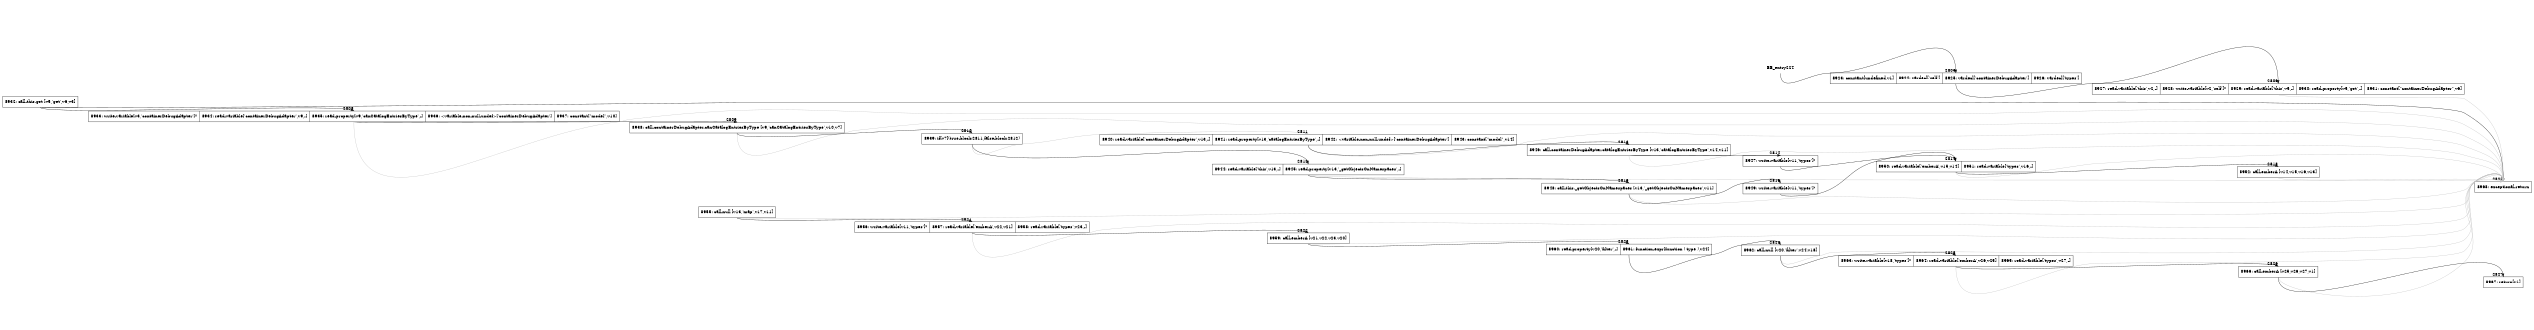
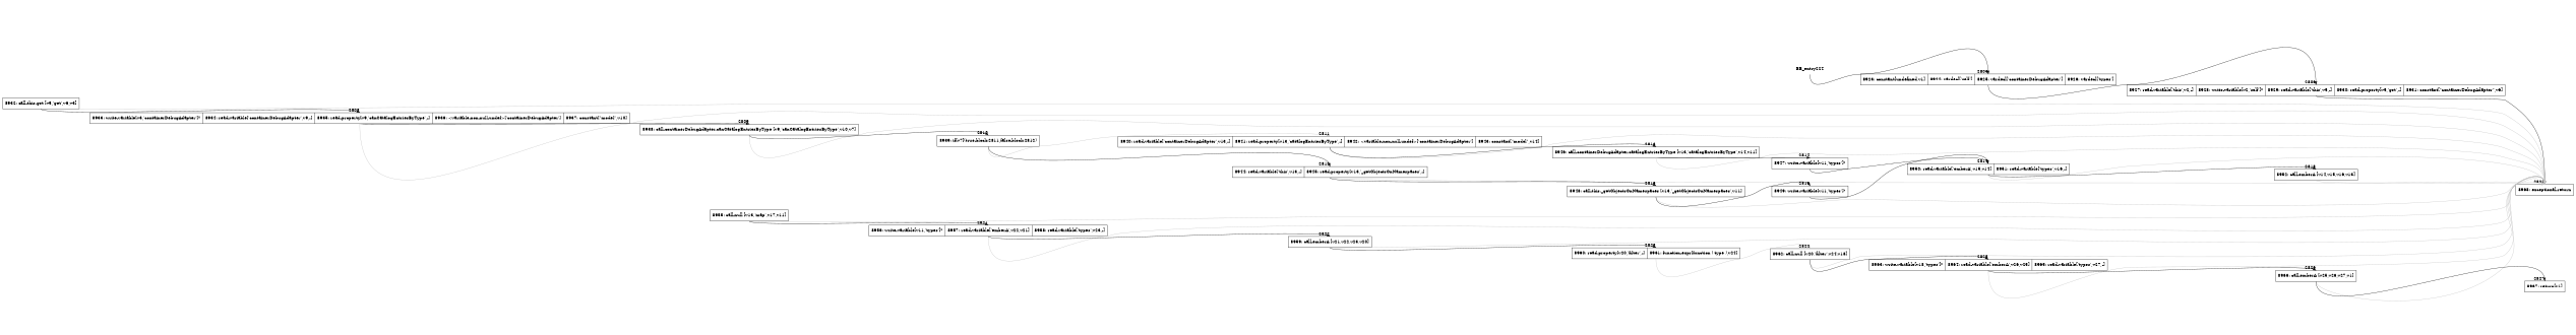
  digraph {
    rankdir=LR
    node [shape=record]
    edge [headport=n tailport=s]
    BB_entry224 [shape=none]
    n2 [label="{8923: constant[undefined,v1]|8924: vardecl['self']|8925: vardecl['containerDebugAdapter']|8926: vardecl['types']}"]
    n3 [label="{8927: read-variable['this',v2,-]|8928: write-variable[v2,'self']*|8929: read-variable['this',v5,-]|8930: read-property[v5,'get',-]|8931: constant[\"containerDebugAdapter\",v6]}"]
    n4 [label="{8968: exceptional-return}"]
    n5 [label="{8932: call-this.get [v5,'get',v6,v3]}"]
    n6 [label="{8933: write-variable[v3,'containerDebugAdapter']*|8934: read-variable['containerDebugAdapter',v9,-]|8935: read-property[v9,'canCatalogEntriesByType',-]|8936: \<variable-non-null-undef\>['containerDebugAdapter']|8937: constant[\"model\",v10]}"]
    n7 [label="{8938: call-containerDebugAdapter.canCatalogEntriesByType [v9,'canCatalogEntriesByType',v10,v7]}"]
    n8 [label="{8939: if[v7](true-block:2811,false-block:2812)}"]
    n9 [label="{8940: read-variable['containerDebugAdapter',v13,-]|8941: read-property[v13,'catalogEntriesByType',-]|8942: \<variable-non-null-undef\>['containerDebugAdapter']|8943: constant[\"model\",v14]}"]
    n10 [label="{8944: read-variable['this',v13,-]|8945: read-property[v13,'_getObjectsOnNamespaces',-]}"]
    n11 [label="{8946: call-containerDebugAdapter.catalogEntriesByType [v13,'catalogEntriesByType',v14,v11]}"]
    n12 [label="{8948: call-this._getObjectsOnNamespaces [v13,'_getObjectsOnNamespaces',v11]}"]
    n13 [label="{8947: write-variable[v11,'types']*}"]
    n14 [label="{8949: write-variable[v11,'types']*}"]
    n15 [label="{8950: read-variable['emberA',v15,v14]|8951: read-variable['types',v16,-]}"]
    n16 [label="{8952: call-emberA [v14,v15,v16,v13]}"]
    n17 [label="{8955: call-null [v13,'map',v17,v11]}"]
    n18 [label="{8956: write-variable[v11,'types']*|8957: read-variable['emberA',v22,v21]|8958: read-variable['types',v23,-]}"]
    n19 [label="{8959: call-emberA [v21,v22,v23,v20]}"]
    n20 [label="{8960: read-property[v20,'filter',-]|8961: function-expr[function ( type ),v24]}"]
    n21 [label="{8962: call-null [v20,'filter',v24,v18]}"]
    n22 [label="{8963: write-variable[v18,'types']*|8964: read-variable['emberA',v26,v25]|8965: read-variable['types',v27,-]}"]
    n23 [label="{8966: call-emberA [v25,v26,v27,v1]}"]
    n24 [label="{8967: return[v1]}"]
    BB_entry224 -> n2 [headlabel="    2805"]
    n2 -> n3 [headlabel="      2806"]
-   n3 -> n4 [color=gray headlabel="      2828"]
-   n5 -> n4 [color=black]
+   n3 -> n4 [color=black headlabel="      2828"]
+   n5 -> n4 [color=gray]
    n5 -> n6 [headlabel="      2808"]
    n6 -> n4 [color=gray]
    n6 -> n7 [headlabel="      2809"]
    n7 -> n4 [color=gray]
    n7 -> n8 [headlabel="      2810"]
    n8 -> n9 [color=gray headlabel="      2811"]
    n8 -> n10 [headlabel="      2812"]
    n9 -> n4 [color=gray]
    n9 -> n11 [headlabel="      2813"]
    n10 -> n4 [color=gray]
    n10 -> n12 [headlabel="      2815"]
    n11 -> n4 [color=gray]
    n11 -> n13 [headlabel="      2814"]
    n12 -> n4 [color=gray]
    n12 -> n14 [headlabel="      2816"]
    n13 -> n15 [headlabel="      2817"]
    n14 -> n15
    n15 -> n4 [color=gray]
    n15 -> n16 [headlabel="      2818"]
    n16 -> n4 [color=gray]
    n17 -> n4 [color=gray]
    n17 -> n18 [headlabel="      2821"]
    n18 -> n4 [color=gray]
    n18 -> n19 [headlabel="      2822"]
    n19 -> n4 [color=gray]
    n19 -> n20 [headlabel="      2823"]
-   n20 -> n21 [headlabel="      2824"]
+   n20 -> n21 [headlabel="      2824" color=gray]
    n21 -> n4 [color=gray]
    n21 -> n22 [headlabel="      2825"]
    n22 -> n4 [color=gray]
    n22 -> n23 [headlabel="      2826"]
    n23 -> n4 [color=gray]
    n23 -> n24 [headlabel="      2827"]
  }
